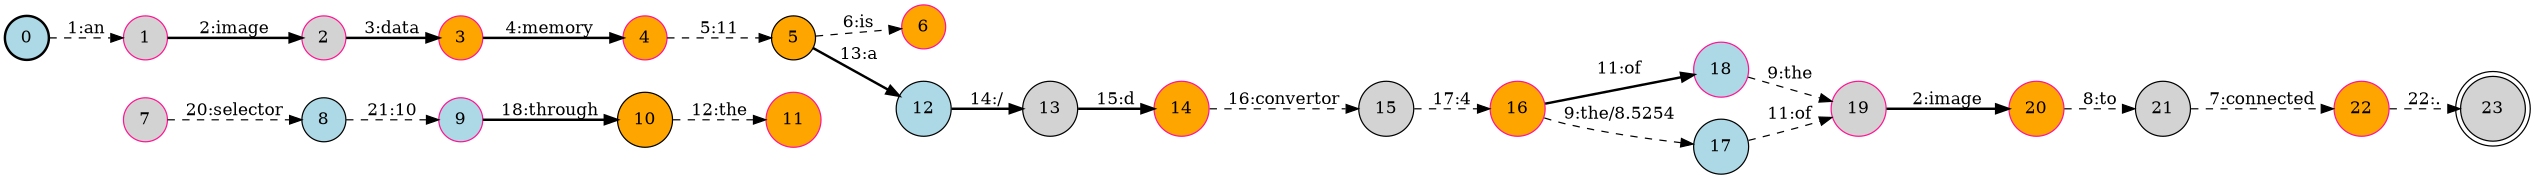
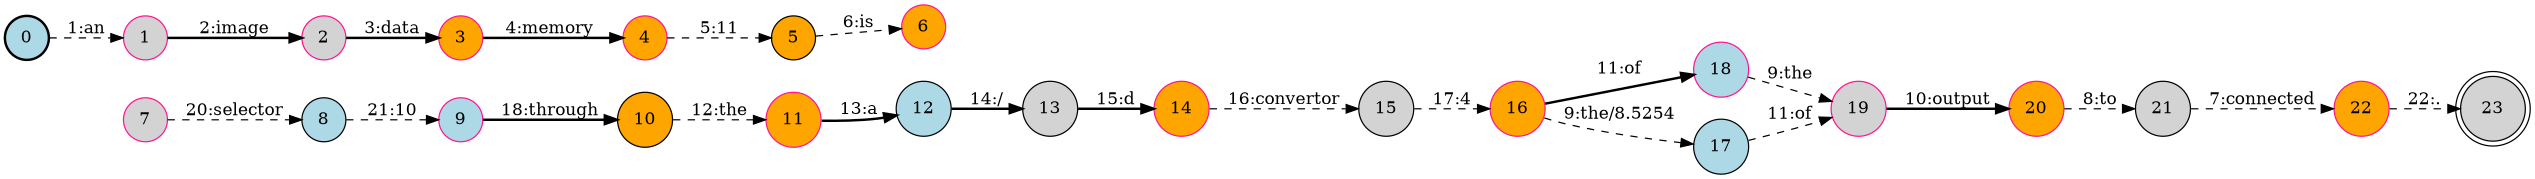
  digraph {
    nodesep=0.25
    rankdir=LR
    ranksep=0.4
    node [color=deeppink fillcolor=orange fontsize=14 shape=circle style="solid,filled"]
    edge [fontsize=14 style=dashed]
    n1 [color=black fillcolor=lightblue label=0 style="bold,filled"]
    n2 [fillcolor=lightgrey label=1]
    n3 [fillcolor=lightgrey label=2]
    n4 [label=3]
    n5 [label=4]
    n6 [color=black label=5]
    n7 [label=6]
    n8 [fillcolor=lightgrey label=7]
    n9 [color=black fillcolor=lightblue label=8]
    n10 [fillcolor=lightblue label=9]
    n11 [color=black label=10]
    n12 [label=11]
    n13 [color=black fillcolor=lightblue label=12]
    n14 [color=black fillcolor=lightgrey label=13]
    n15 [label=14]
    n16 [color=black fillcolor=lightgrey label=15]
    n17 [label=16]
    n18 [fillcolor=lightblue label=18]
    n19 [color=black fillcolor=lightblue label=17]
    n20 [fillcolor=lightgrey label=19]
    n21 [label=20]
    n22 [color=black fillcolor=lightgrey label=21]
    n23 [label=22]
    n24 [color=black fillcolor=lightgrey label=23 shape=doublecircle]
    n1 -> n2 [label="1:an"]
    n2 -> n3 [label="2:image" style=bold]
    n3 -> n4 [label="3:data" style=bold]
    n4 -> n5 [label="4:memory" style=bold]
    n5 -> n6 [label="5:11"]
    n6 -> n7 [label="6:is"]
    n8 -> n9 [label="20:selector"]
    n9 -> n10 [label="21:10"]
    n10 -> n11 [label="18:through" style=bold]
    n11 -> n12 [label="12:the"]
-   n6 -> n13 [label="13:a" style=bold]
+   n12 -> n13 [label="13:a" style=bold]
    n13 -> n14 [label="14:/" style=bold]
    n14 -> n15 [label="15:d" style=bold]
    n15 -> n16 [label="16:convertor"]
    n16 -> n17 [label="17:4"]
    n17 -> n18 [label="11:of" style=bold]
    n17 -> n19 [label="9:the/8.5254"]
    n18 -> n20 [label="9:the"]
    n19 -> n20 [label="11:of"]
-   n20 -> n21 [label="2:image" style=bold]
+   n20 -> n21 [label="10:output" style=bold]
    n21 -> n22 [label="8:to"]
    n22 -> n23 [label="7:connected"]
    n23 -> n24 [label="22:."]
  }
